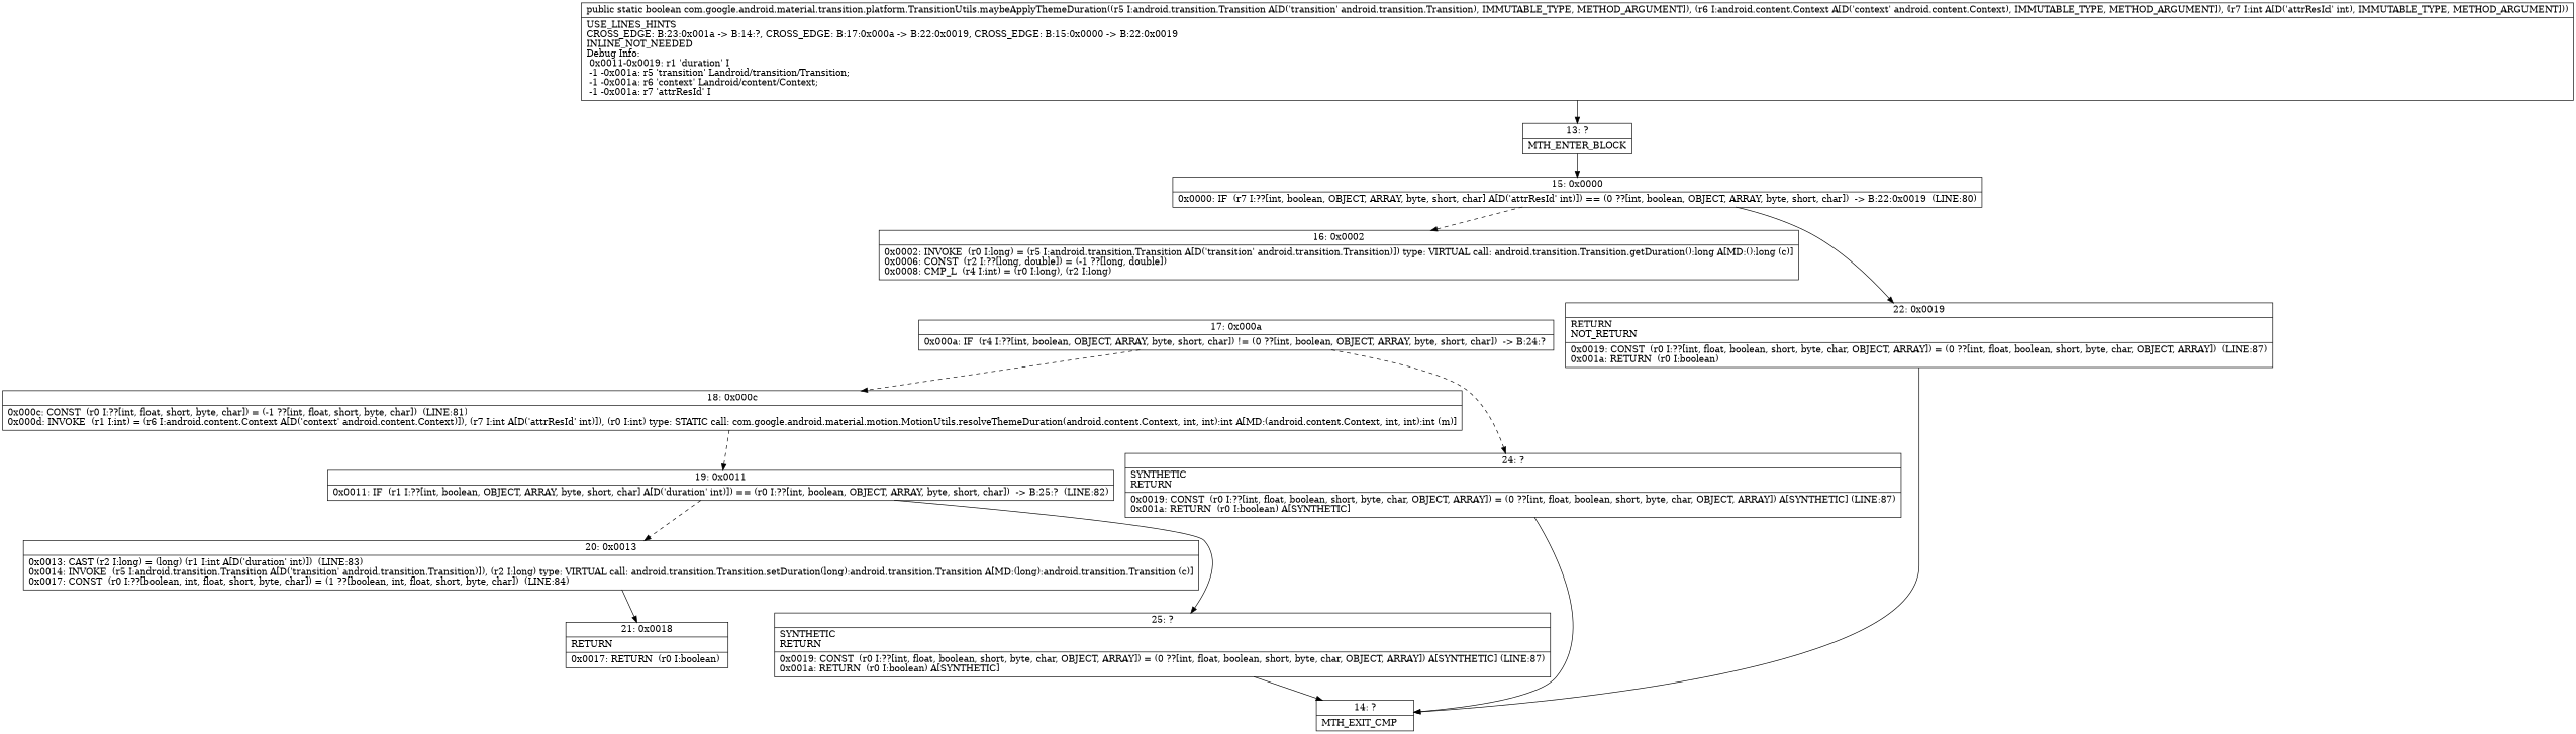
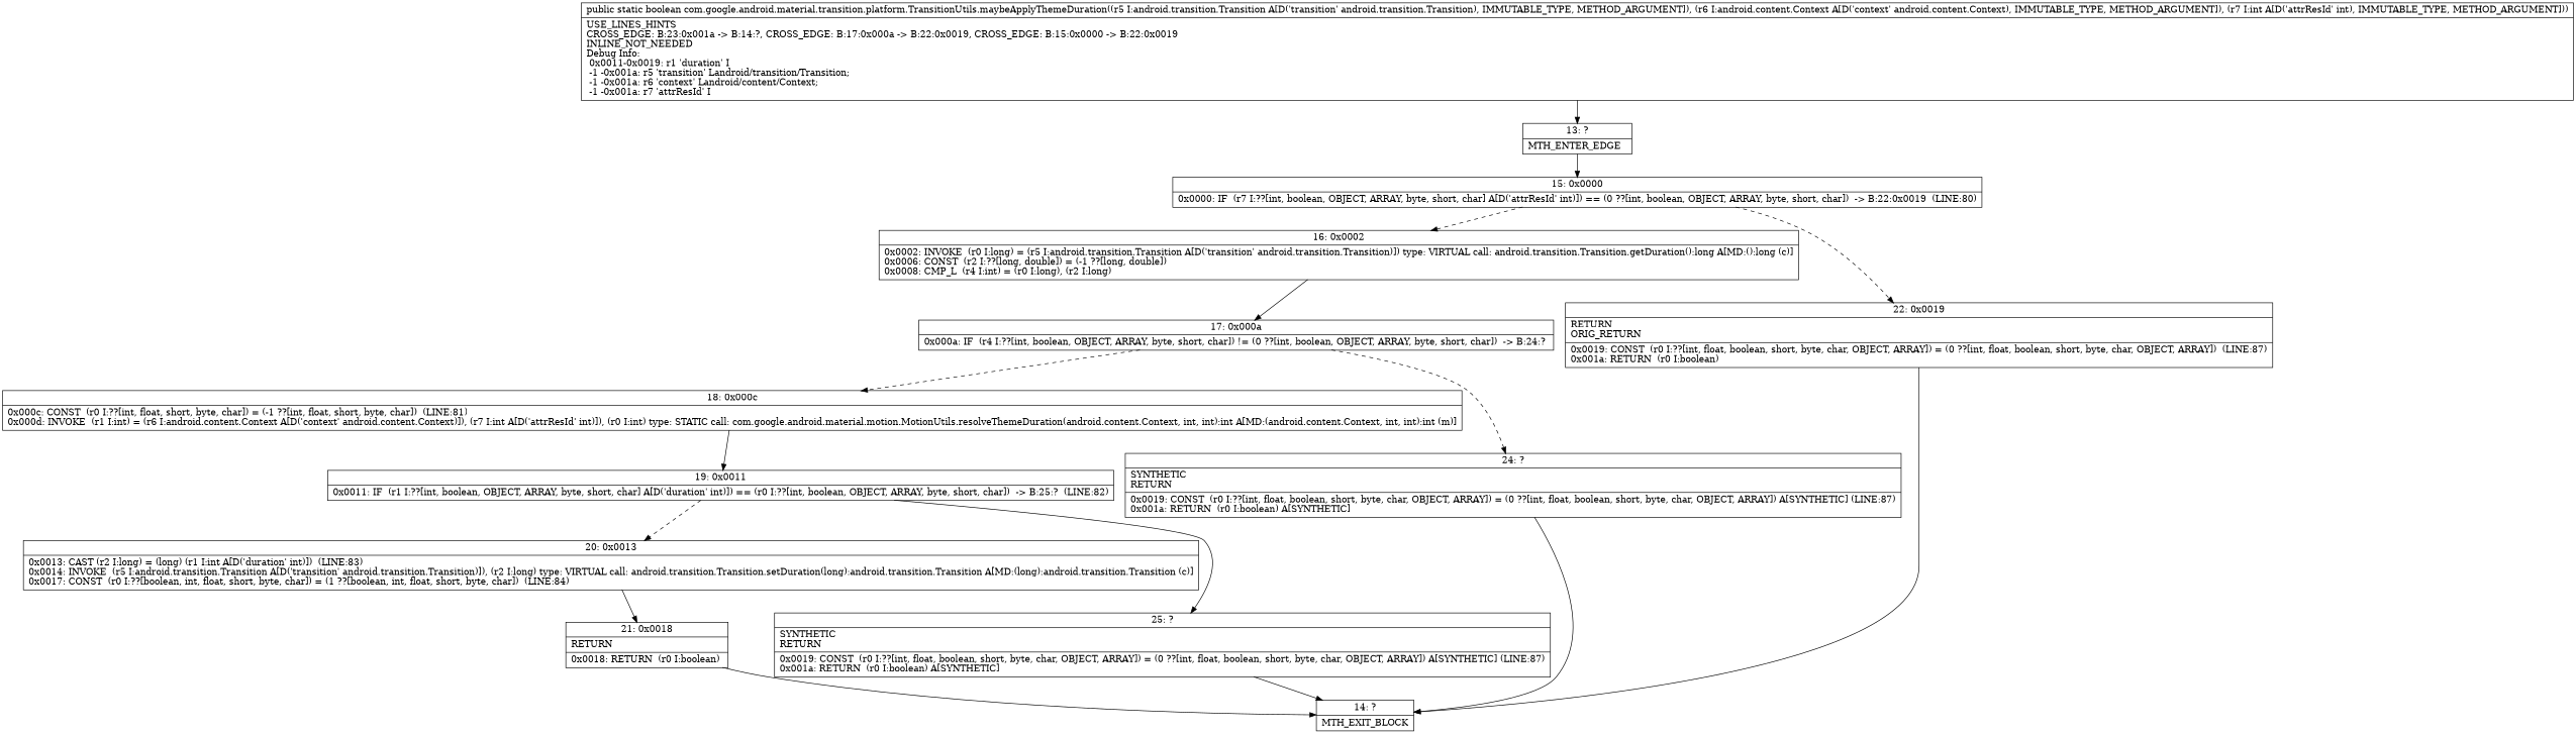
  digraph {
    fontname="DejaVu Serif"
    node [fontname="DejaVu Serif" shape=record]
    edge [fontname="DejaVu Serif"]
-   n1 [label="{13\:\ ?|MTH_ENTER_BLOCK\l}"]
+   n1 [label="{13\:\ ?|MTH_ENTER_EDGE\l}"]
    n2 [label="{15\:\ 0x0000|0x0000: IF  (r7 I:??[int, boolean, OBJECT, ARRAY, byte, short, char] A[D('attrResId' int)]) == (0 ??[int, boolean, OBJECT, ARRAY, byte, short, char])  \-\> B:22:0x0019  (LINE:80)\l}"]
    n3 [label="{16\:\ 0x0002|0x0002: INVOKE  (r0 I:long) = (r5 I:android.transition.Transition A[D('transition' android.transition.Transition)]) type: VIRTUAL call: android.transition.Transition.getDuration():long A[MD:():long (c)]\l0x0006: CONST  (r2 I:??[long, double]) = (\-1 ??[long, double]) \l0x0008: CMP_L  (r4 I:int) = (r0 I:long), (r2 I:long) \l}"]
-   n4 [label="{22\:\ 0x0019|RETURN\lNOT_RETURN\l|0x0019: CONST  (r0 I:??[int, float, boolean, short, byte, char, OBJECT, ARRAY]) = (0 ??[int, float, boolean, short, byte, char, OBJECT, ARRAY])  (LINE:87)\l0x001a: RETURN  (r0 I:boolean) \l}"]
+   n4 [label="{22\:\ 0x0019|RETURN\lORIG_RETURN\l|0x0019: CONST  (r0 I:??[int, float, boolean, short, byte, char, OBJECT, ARRAY]) = (0 ??[int, float, boolean, short, byte, char, OBJECT, ARRAY])  (LINE:87)\l0x001a: RETURN  (r0 I:boolean) \l}"]
    n5 [label="{17\:\ 0x000a|0x000a: IF  (r4 I:??[int, boolean, OBJECT, ARRAY, byte, short, char]) != (0 ??[int, boolean, OBJECT, ARRAY, byte, short, char])  \-\> B:24:? \l}"]
-   n6 [label="{14\:\ ?|MTH_EXIT_CMP\l}"]
+   n6 [label="{14\:\ ?|MTH_EXIT_BLOCK\l}"]
    n7 [label="{18\:\ 0x000c|0x000c: CONST  (r0 I:??[int, float, short, byte, char]) = (\-1 ??[int, float, short, byte, char])  (LINE:81)\l0x000d: INVOKE  (r1 I:int) = (r6 I:android.content.Context A[D('context' android.content.Context)]), (r7 I:int A[D('attrResId' int)]), (r0 I:int) type: STATIC call: com.google.android.material.motion.MotionUtils.resolveThemeDuration(android.content.Context, int, int):int A[MD:(android.content.Context, int, int):int (m)]\l}"]
    n8 [label="{24\:\ ?|SYNTHETIC\lRETURN\l|0x0019: CONST  (r0 I:??[int, float, boolean, short, byte, char, OBJECT, ARRAY]) = (0 ??[int, float, boolean, short, byte, char, OBJECT, ARRAY]) A[SYNTHETIC] (LINE:87)\l0x001a: RETURN  (r0 I:boolean) A[SYNTHETIC]\l}"]
    n9 [label="{19\:\ 0x0011|0x0011: IF  (r1 I:??[int, boolean, OBJECT, ARRAY, byte, short, char] A[D('duration' int)]) == (r0 I:??[int, boolean, OBJECT, ARRAY, byte, short, char])  \-\> B:25:?  (LINE:82)\l}"]
    n10 [label="{20\:\ 0x0013|0x0013: CAST (r2 I:long) = (long) (r1 I:int A[D('duration' int)])  (LINE:83)\l0x0014: INVOKE  (r5 I:android.transition.Transition A[D('transition' android.transition.Transition)]), (r2 I:long) type: VIRTUAL call: android.transition.Transition.setDuration(long):android.transition.Transition A[MD:(long):android.transition.Transition (c)]\l0x0017: CONST  (r0 I:??[boolean, int, float, short, byte, char]) = (1 ??[boolean, int, float, short, byte, char])  (LINE:84)\l}"]
    n11 [label="{25\:\ ?|SYNTHETIC\lRETURN\l|0x0019: CONST  (r0 I:??[int, float, boolean, short, byte, char, OBJECT, ARRAY]) = (0 ??[int, float, boolean, short, byte, char, OBJECT, ARRAY]) A[SYNTHETIC] (LINE:87)\l0x001a: RETURN  (r0 I:boolean) A[SYNTHETIC]\l}"]
-   n12 [label="{21\:\ 0x0018|RETURN\l|0x0017: RETURN  (r0 I:boolean) \l}"]
+   n12 [label="{21\:\ 0x0018|RETURN\l|0x0018: RETURN  (r0 I:boolean) \l}"]
    n13 [label="{public static boolean com.google.android.material.transition.platform.TransitionUtils.maybeApplyThemeDuration((r5 I:android.transition.Transition A[D('transition' android.transition.Transition), IMMUTABLE_TYPE, METHOD_ARGUMENT]), (r6 I:android.content.Context A[D('context' android.content.Context), IMMUTABLE_TYPE, METHOD_ARGUMENT]), (r7 I:int A[D('attrResId' int), IMMUTABLE_TYPE, METHOD_ARGUMENT]))  | USE_LINES_HINTS\lCROSS_EDGE: B:23:0x001a \-\> B:14:?, CROSS_EDGE: B:17:0x000a \-\> B:22:0x0019, CROSS_EDGE: B:15:0x0000 \-\> B:22:0x0019\lINLINE_NOT_NEEDED\lDebug Info:\l  0x0011\-0x0019: r1 'duration' I\l  \-1 \-0x001a: r5 'transition' Landroid\/transition\/Transition;\l  \-1 \-0x001a: r6 'context' Landroid\/content\/Context;\l  \-1 \-0x001a: r7 'attrResId' I\l}"]
    n1 -> n2
    n2 -> n3 [style=dashed]
-   n2 -> n4
+   n2 -> n4 [style=dashed]
+   n3 -> n5
    n4 -> n6
    n5 -> n7 [style=dashed]
    n5 -> n8 [style=dashed]
-   n7 -> n9 [style=dashed]
+   n7 -> n9
    n8 -> n6
    n9 -> n10 [style=dashed]
    n9 -> n11
    n10 -> n12
    n11 -> n6
+   n12 -> n6
    n13 -> n1
  }
